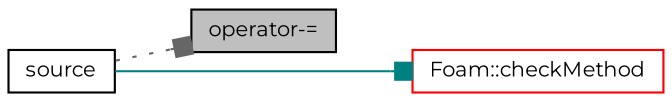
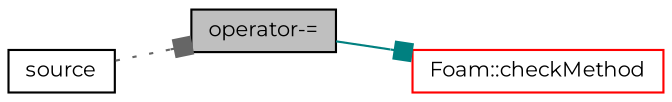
  digraph {
    fontname=Montserrat
    rankdir=LR
    node [color=black fontname=Montserrat fontsize=10 shape=record]
    edge [arrowhead=box fontname=Montserrat fontsize=10 labelfontname=Helvetica labelfontsize=10]
    n1 [fillcolor=grey75 fontcolor=black height=0.2 label="operator-=" style=filled width=0.4]
    n2 [color=red height=0.2 label="Foam::checkMethod" width=0.4]
    n3 [height=0.2 label=source width=0.4]
-   n3 -> n2 [color=teal style=solid]
+   n1 -> n2 [color=teal style=solid]
    n3 -> n1 [color=gray40 style=dotted]
  }
